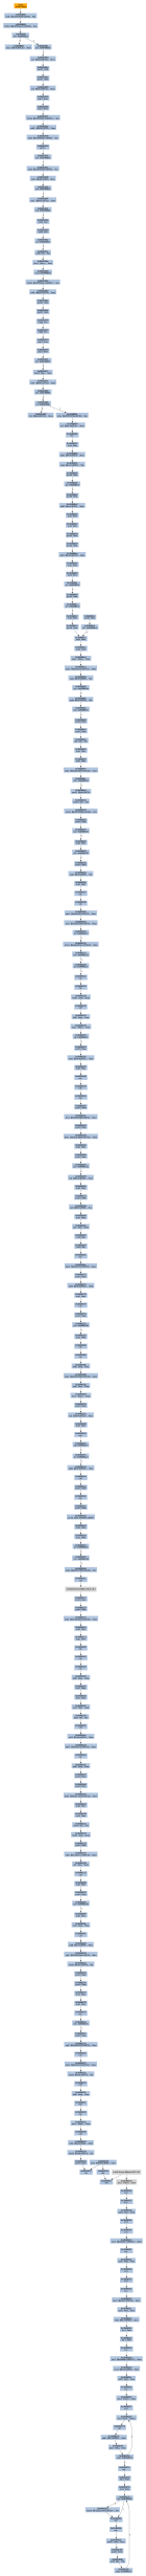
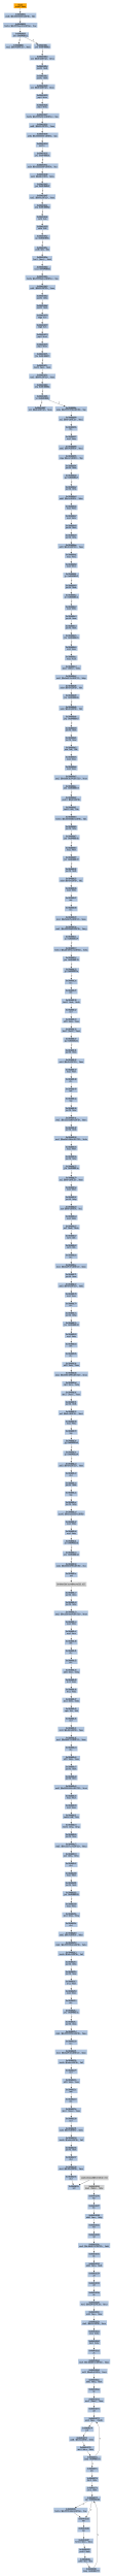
  digraph {
    fontname="IBM Plex Mono"
    node [color=lightsteelblue fillcolor=lightsteelblue fontname="IBM Plex Mono" shape=rectangle style=filled]
    edge [color="#000000" fontname="IBM Plex Mono"]
    n1 [color=lightgrey fillcolor=orange label="start\npushl %eax"]
    n2 [label="0x00408001\nandw $0xffffffff<UINT8>, %di"]
    n3 [label="0x00408005\ntestw $0xffffeac3<UINT16>, %ax"]
    n4 [label="0x00408009\njne 0x00408011"]
    n5 [label="0x0040800b\nxorl $0x0<UINT32>, %edi"]
    n6 [label="0x00408011\njno 0x00408018"]
    n7 [label="0x00408018\norl $0x0<UINT32>, %esi"]
    n8 [label="0x0040801e\npushl %edi"]
    n9 [label="0x0040801f\npushl %ebx"]
    n10 [label="0x00408020\norl $0x0<UINT32>, %eax"]
    n11 [label="0x00408025\npopl %ebx"]
    n12 [label="0x00408026\npopl %edi"]
    n13 [label="0x00408027\ntestw $0xffffefd4<UINT16>, %ax"]
    n14 [label="0x0040802b\naddl $0x0<UINT32>, %eax"]
    n15 [label="0x00408030\nandw $0xffffffff<UINT8>, %ax"]
    n16 [label="0x00408034\npusha "]
    n17 [label="0x00408035\njnl 0x0040803c"]
    n18 [label="0x0040803c\nrolw $0xffffffe0<UINT8>, %cx"]
    n19 [label="0x00408040\nsall $0x40<INT8>, %ebx"]
    n20 [label="0x00408043\njns 0x00408047"]
    n21 [label="0x00408047\nxorl $0x0<UINT32>, %eax"]
    n22 [label="0x0040804c\njnp 0x00408052"]
    n23 [label="0x0040804e\nnotb %ah"]
    n24 [label="0x00408050\nnotb %ah"]
    n25 [label="0x00408052\njp 0x0040805c"]
    n26 [label="0x0040805c\nandb %dl, %dl"]
    n27 [label="0x0040805e\nleal (%esi), %esi"]
    n28 [label="0x00408060\ncall 0x00408065"]
    n29 [label="0x00408065\ntestw $0xffffdeda<UINT16>, %ax"]
    n30 [label="0x00408069\nsubl $0x0<UINT32>, %eax"]
    n31 [label="0x0040806e\npushl %ebx"]
    n32 [label="0x0040806f\npushl %esi"]
    n33 [label="0x00408070\nnegb %ch"]
    n34 [label="0x00408072\nnegb %ch"]
    n35 [label="0x00408074\npopl %esi"]
    n36 [label="0x00408075\npopl %ebx"]
    n37 [label="0x00408076\njle 0x0040807c"]
    n38 [label="0x0040807c\ntestl %esi, %esi"]
    n39 [label="0x0040807e\nxorl $0x0<UINT32>, %eax"]
    n40 [label="0x00408083\njnp 0x0040808c"]
    n41 [label="0x00408085\nje 0x0040808c"]
    n42 [label="0x00408087\norl $0x0<UINT32>, %eax"]
    n43 [label="0x0040808c\nrolw $0xffffff90<UINT8>, %sp"]
    n44 [label="0x00408090\norl $0x0<UINT32>, %esi"]
    n45 [label="0x00408096\nstc "]
    n46 [label="0x00408097\npopl %ebp"]
    n47 [label="0x00408098\naddl $0x0<UINT8>, %esi"]
    n48 [label="0x0040809b\ncmpw $0x67<UINT8>, %bp"]
    n49 [label="0x0040809f\npushl %ebx"]
    n50 [label="0x004080a0\njg 0x004080a7"]
    n51 [label="0x004080a2\npushl %esi"]
    n52 [label="0x004080a3\naddl $0x0<UINT8>, %ebx"]
    n53 [label="0x004080a6\npopl %esi"]
    n54 [label="0x004080a7\npopl %ebx"]
    n55 [label="0x004080a8\npushl %ecx"]
    n56 [label="0x004080a9\npushl %esi"]
    n57 [label="0x004080aa\naddl $0x0<UINT32>, %eax"]
    n58 [label="0x004080af\npopl %esi"]
    n59 [label="0x004080b0\npopl %ecx"]
    n60 [label="0x004080b1\njp 0x004080b9"]
    n61 [label="0x004080b9\npushl %edx"]
    n62 [label="0x004080ba\nje 0x004080c2"]
    n63 [label="0x004080c2\npopl %edx"]
    n64 [label="0x004080c3\npushl %eax"]
    n65 [label="0x004080c4\npushl %eax"]
    n66 [label="0x004080c5\njle 0x004080cb"]
    n67 [label="0x004080cb\npopl %eax"]
    n68 [label="0x004080cc\npopl %cld"]
    n69 [label="0x004080cd\nleal (%ebx), %ebx"]
    n70 [label="0x004080cf\nsubl $0xfab393<UINT32>, %ebp"]
    n71 [label="0x004080d5\nsubw $0x0<UINT8>, %bx"]
    n72 [label="0x004080d9\njnp 0x004080de"]
    n73 [label="0x004080db\nsubb $0x0<UINT8>, %bl"]
    n74 [label="0x004080de\njnp 0x004080e7"]
    n75 [label="0x004080e0\npushl %eax"]
    n76 [label="0x004080e1\npushl %eax"]
    n77 [label="0x004080e2\norw %dx, %dx"]
    n78 [label="0x004080e5\npopl %eax"]
    n79 [label="0x004080e6\npopl %eax"]
    n80 [label="0x004080e7\ncmpl $0xba0d3f29<UINT32>, %eax"]
    n81 [label="0x004080ec\njbe 0x004080ef"]
    n82 [label="0x004080ef\npushl $0x0<UINT8>"]
    n83 [label="0x004080f1\ntestb %ah, %ah"]
    n84 [label="0x004080f3\ntestb $0xffffff86<UINT8>, %dl"]
    n85 [label="0x004080f6\npushl %ebx"]
    n86 [label="0x004080f7\njae 0x004080fe"]
    n87 [label="0x004080fe\npopl %ebx"]
    n88 [label="0x004080ff\njnl 0x00408107"]
    n89 [label="0x00408101\npushl %edi"]
    n90 [label="0x00408102\nsubw $0x0<UINT8>, %di"]
    n91 [label="0x00408106\npopl %edi"]
    n92 [label="0x00408107\ncmc "]
    n93 [label="0x00408108\nclc "]
    n94 [label="0x00408109\nmovl $0xfab4f5<UINT32>, %eax"]
    n95 [label="0x0040810e\nsarl $0xffffffe0<UINT8>, %esp"]
    n96 [label="0x00408111\nja 0x00408119"]
    n97 [label="0x00408119\ntestl $0xa0e5376c<UINT32>, %ebx"]
    n98 [label="0x0040811f\njno 0x00408125"]
    n99 [label="0x00408125\njp 0x0040812e"]
    n100 [label="0x0040812e\nclc "]
    n101 [label="0x0040812f\ncmc "]
    n102 [label="0x00408130\ntestl %edx, %edx"]
    n103 [label="0x00408132\ncld "]
    n104 [label="0x00408133\naddl %ebp, %eax"]
    n105 [label="0x00408135\nleal (%esi), %esi"]
    n106 [label="0x00408137\njg 0x00408141"]
    n107 [label="0x00408141\npushl %eax"]
    n108 [label="0x00408142\nsubl $0x0<UINT32>, %eax"]
    n109 [label="0x00408147\npopl %eax"]
    n110 [label="0x00408148\nstc "]
    n111 [label="0x00408149\ncmc "]
    n112 [label="0x0040814a\nnop "]
    n113 [label="0x0040814b\npushl %eax"]
    n114 [label="0x0040814c\nshrl $0xffffff80<UINT8>, %eax"]
    n115 [label="0x0040814f\npushl %edx"]
    n116 [label="0x00408150\nmovl $0xefd2f804<UINT32>, %edx"]
    n117 [label="0x00408155\npopl %edx"]
    n118 [label="0x00408156\npushl %ebx"]
    n119 [label="0x00408157\njle 0x0040815e"]
    n120 [label="0x00408159\norl $0x0<UINT32>, %eax"]
    n121 [label="0x0040815e\npopl %ebx"]
    n122 [label="0x0040815f\npushl %ebp"]
    n123 [label="0x00408160\norw $0x0<UINT8>, %si"]
    n124 [label="0x00408164\npopl %ebp"]
    n125 [label="0x00408165\norl %edx, %edx"]
    n126 [label="0x00408167\nnotb %bh"]
    n127 [label="0x00408169\nnotb %bh"]
    n128 [label="0x0040816b\nstc "]
    n129 [label="0x0040816c\nmovl $0xfab937<UINT32>, %eax"]
    n130 [label="0x00408171\npushl %eax"]
    n131 [label="0x00408172\naddl $0x0<UINT32>, %edi"]
    n132 [label="0x00408178\npopl %eax"]
    n133 [label="0x00408179\nclc "]
    n134 [label="0x0040817a\npushl %ebp"]
    n135 [label="0x0040817b\njns 0x00408183"]
    n136 [label="0x00408183\npopl %ebp"]
    n137 [label="0x00408184\ncmc "]
    n138 [label="0x00408185\nclc "]
    n139 [label="0x00408186\naddl %ebp, %eax"]
    n140 [label="0x00408188\ncmpl $0xff5f4390<UINT32>, %eax"]
    n141 [label="0x0040818d\ncmpl %ecx, %ebp"]
    n142 [label="0x0040818f\nmovl (%eax), %eax"]
    n143 [label="0x00408191\npushl %edi"]
    n144 [label="0x00408192\norl $0x0<UINT32>, %esi"]
    n145 [label="0x00408198\npopl %edi"]
    n146 [label="0x00408199\nnop "]
    n147 [label="0x0040819a\njg 0x004081a4"]
    n148 [label="0x0040819c\njp 0x004081a4"]
    n149 [label="0x004081a4\naddl $0x0<UINT32>, %eax"]
    n150 [label="0x004081a9\ncld "]
    n151 [label="0x004081aa\npushl %eax"]
    n152 [label="0x004081ab\nnop "]
    n153 [label="0x004081ac\npushl %ebp"]
    n154 [label="0x004081ad\npushl $0xfffffff6<UINT8>"]
    n155 [label="0x004081af\npopl %ebp"]
    n156 [label="0x004081b0\npopl %ebp"]
    n157 [label="0x004081b1\nje 0x004081b8"]
    n158 [label="0x004081b3\njns 0x004081b8"]
    n159 [label="0x004081b8\nrolw $0xffffff90<UINT8>, %si"]
    n160 [label="0x004081bc\nret"]
    n161 [color=lightgrey fillcolor=lightgrey label="SetHandleCount@kernel32.dll"]
    n162 [label="0x004081c7\npushl %ecx"]
    n163 [label="0x004081c8\npushl %ebx"]
    n164 [label="0x004081c9\ncmpl $0xc33deebd<UINT32>, %eax"]
    n165 [label="0x004081ce\npopl %ebx"]
    n166 [label="0x004081cf\npopl %ecx"]
    n167 [label="0x004081d0\ncmc "]
    n168 [label="0x004081d1\nclc "]
    n169 [label="0x004081d2\nclc "]
    n170 [label="0x004081d3\naddl %eax, %ebp"]
    n171 [label="0x004081d5\nincl %esp"]
    n172 [label="0x004081d6\ndecl %esp"]
    n173 [label="0x004081d7\nmovl %edi, %edi"]
    n174 [label="0x004081d9\ncmpb %bh, %dh"]
    n175 [label="0x004081db\ncld "]
    n176 [label="0x004081dc\nroll $0x40<UINT8>, %eax"]
    n177 [label="0x004081df\nmovl $0xfab572<UINT32>, %eax"]
    n178 [label="0x004081e4\nclc "]
    n179 [label="0x004081e5\naddl %ebp, %eax"]
    n180 [label="0x004081e7\npushl %eax"]
    n181 [label="0x004081e8\npushl %ecx"]
    n182 [label="0x004081e9\nandl $0xffffffff<UINT32>, %esi"]
    n183 [label="0x004081ef\npopl %ecx"]
    n184 [label="0x004081f0\npopl %eax"]
    n185 [label="0x004081f1\ntestw %di, %di"]
    n186 [label="0x004081f4\ntestl %esp, %esp"]
    n187 [label="0x004081f6\npushl %eax"]
    n188 [label="0x004081f7\ncmpl $0xcc817cc<UINT32>, %esp"]
    n189 [label="0x004081fd\norl %ebx, %ebx"]
    n190 [label="0x004081ff\ncld "]
    n191 [label="0x00408200\npopl %ebx"]
    n192 [label="0x00408201\npushl %esi"]
    n193 [label="0x00408202\njns 0x00408209"]
    n194 [label="0x00408209\npopl %esi"]
    n195 [label="0x0040820a\nmovl %esp, %esp"]
    n196 [label="0x0040820c\ncld "]
    n197 [label="0x0040820d\naddl $0xa<UINT8>, %ebx"]
    n198 [label="0x00408210\ncmpl $0xffffffb5<UINT8>, %ebx"]
    n199 [label="0x00408213\ntestb $0x6c<UINT8>, %al"]
    n200 [label="0x00408215\npushl %ebx"]
    n201 [label="0x00408216\npushl %eax"]
    n202 [label="0x00408217\nincl %eax"]
    n203 [label="0x00408218\npopl %eax"]
    n204 [label="0x00408219\nstc "]
    n205 [label="0x0040821a\njnl 0x0040821c"]
    n206 [label="0x0040821c\npushl %eax"]
    n207 [label="0x0040821d\ncmpl $0xfffffff5<UINT8>, %eax"]
    n208 [label="0x00408220\nclc "]
    n209 [label="0x00408221\nmovl $0xfab933<UINT32>, %eax"]
    n210 [label="0x00408226\ntestb $0x6b<UINT8>, %al"]
    n211 [label="0x00408229\ncld "]
    n212 [label="0x0040822a\naddl %ebp, %eax"]
    n213 [label="0x0040822c\nnop "]
    n214 [label="0x0040822d\ncmc "]
    n215 [label="0x0040822e\nmovl (%eax), %eax"]
    n216 [label="0x00408230\ncld "]
    n217 [label="0x00408231\nsubl $0x0<UINT8>, %edi"]
    n218 [label="0x00408234\ntestb $0x4d<UINT8>, %al"]
    n219 [label="0x00408236\npushl %eax"]
    n220 [label="0x00408237\ncld "]
    n221 [label="0x00408238\nshrl $0x20<UINT8>, %ecx"]
    n222 [label="0x0040823b\ncld "]
    n223 [label="0x0040823c\nret"]
    n224 [color=lightgrey fillcolor=lightgrey label="LoadLibraryA@kernel32.dll"]
    n225 [fillcolor=lightgrey label="0x00408244\nleal (%ebx), %ebx"]
    n226 [label="0x00408246\nnop "]
    n227 [label="0x00408247\nstc "]
    n228 [label="0x00408248\naddl %eax, %ebp"]
    n229 [label="0x0040824a\nstd "]
    n230 [label="0x0040824b\ncld "]
    n231 [label="0x0040824c\nmovl $0xfab5b7<UINT32>, %edi"]
    n232 [label="0x00408251\ncmc "]
    n233 [label="0x00408252\naddl %ebp, %edi"]
    n234 [label="0x00408254\ncld "]
    n235 [label="0x00408255\ncld "]
    n236 [label="0x00408256\nclc "]
    n237 [label="0x00408257\nmovl $0x334<UINT32>, %ecx"]
    n238 [label="0x0040825c\nandl %eax, %eax"]
    n239 [label="0x0040825e\nshrl $0x2<UINT8>, %ecx"]
    n240 [label="0x00408261\nincl %ebx"]
    n241 [label="0x00408262\ndecl %ebx"]
    n242 [label="0x00408263\nclc "]
    n243 [label="0x00408264\nmovl $0xfab8eb<UINT32>, %eax"]
    n244 [label="0x00408269\nroll $0x60<UINT8>, %esi"]
    n245 [label="0x0040826c\naddl %ebp, %eax"]
    n246 [label="0x0040826e\nclc "]
    n247 [label="0x0040826f\nmovl (%eax), %eax"]
    n248 [label="0x00408271\ncld "]
    n249 [label="0x00408272\nxorl %eax, (%edi)"]
    n250 [label="0x00408274\ncld "]
    n251 [label="0x00408275\naddl $0x4<UINT8>, %edi"]
    n252 [label="0x00408278\nmovl %ebx, %ebx"]
    n253 [label="0x0040827a\nloop 0x00408272"]
    n254 [label="0x0040827c\ncmc "]
    n255 [label="0x0040827d\ndecl %ebx"]
    n256 [label="0x0040827e\nincl %ebx"]
    n257 [label="0x0040827f\njle 0x00408285"]
    n258 [label="0x00408281\ntestw $0xffffc246<UINT16>, %ax"]
    n259 [label="0x00408285\nnop "]
    n260 [label="0x00408286\nnop "]
    n261 [label="0x00408287\ntestl %ecx, %ecx"]
    n262 [label="0x00408289\npushl %edx"]
    n263 [label="0x0040828a\noutb %al, %dx"]
    n264 [label="0x0040828b\nloop 0x0040827f"]
    n1 -> n2
    n2 -> n3
    n3 -> n4
    n4 -> n5 [label=F]
    n4 -> n6 [label=T]
    n6 -> n7 [label=T]
    n7 -> n8
    n8 -> n9
    n9 -> n10
    n10 -> n11
    n11 -> n12
    n12 -> n13
    n13 -> n14
    n14 -> n15
    n15 -> n16
    n16 -> n17
    n17 -> n18 [label=T]
    n18 -> n19
    n19 -> n20
    n20 -> n21 [label=T]
    n21 -> n22
    n22 -> n23 [label=F]
    n23 -> n24
    n24 -> n25
    n25 -> n26 [label=T]
    n26 -> n27
    n27 -> n28
    n28 -> n29
    n29 -> n30
    n30 -> n31
    n31 -> n32
    n32 -> n33
    n33 -> n34
    n34 -> n35
    n35 -> n36
    n36 -> n37
    n37 -> n38 [label=F]
    n38 -> n39
    n39 -> n40
    n40 -> n41 [label=F]
    n41 -> n42 [label=F]
    n41 -> n43 [label=T]
    n43 -> n44
    n44 -> n45
    n45 -> n46
    n46 -> n47
    n47 -> n48
    n48 -> n49
    n49 -> n50
    n50 -> n51 [label=F]
    n51 -> n52
    n52 -> n53
    n53 -> n54
    n54 -> n55
    n55 -> n56
    n56 -> n57
    n57 -> n58
    n58 -> n59
    n59 -> n60
    n60 -> n61 [label=T]
    n61 -> n62
    n62 -> n63 [label=T]
    n63 -> n64
-   n64 -> n67
+   n64 -> n65
    n65 -> n66
    n66 -> n67 [label=T]
    n67 -> n68
    n68 -> n69
    n69 -> n70
    n70 -> n71
    n71 -> n72
    n72 -> n73 [label=F]
    n73 -> n74
    n74 -> n75 [label=F]
    n75 -> n76
    n76 -> n77
    n77 -> n78
    n78 -> n79
    n79 -> n80
    n80 -> n81
    n81 -> n82 [label=T]
    n82 -> n83
    n83 -> n84
    n84 -> n85
    n85 -> n86
    n86 -> n87 [label=T]
    n87 -> n88
    n88 -> n89 [label=F]
    n89 -> n90
    n90 -> n91
    n91 -> n92
    n92 -> n93
    n93 -> n94
    n94 -> n95
    n95 -> n96
    n96 -> n97 [label=T]
    n97 -> n98
    n98 -> n99 [label=T]
    n99 -> n100 [label=T]
    n100 -> n101
    n101 -> n102
    n102 -> n103
    n103 -> n104
    n104 -> n105
    n105 -> n106
    n106 -> n107 [label=T]
    n107 -> n108
    n108 -> n109
    n109 -> n110
    n110 -> n111
    n111 -> n112
    n112 -> n113
    n113 -> n114
    n114 -> n115
    n115 -> n116
    n116 -> n117
    n117 -> n118
    n118 -> n119
    n119 -> n120 [label=F]
    n120 -> n121
    n121 -> n122
    n122 -> n123
    n123 -> n124
    n124 -> n125
    n125 -> n126
    n126 -> n127
    n127 -> n128
    n128 -> n129
    n129 -> n130
    n130 -> n131
    n131 -> n132
    n132 -> n133
    n133 -> n134
    n134 -> n135
    n135 -> n136 [label=T]
    n136 -> n137
    n137 -> n138
    n138 -> n139
    n139 -> n140
    n140 -> n141
    n141 -> n142
    n142 -> n143
    n143 -> n144
    n144 -> n145
    n145 -> n146
    n146 -> n147
    n147 -> n148 [label=F]
    n148 -> n149 [label=T]
    n149 -> n150
    n150 -> n151
    n151 -> n152
    n152 -> n153
    n153 -> n154
    n154 -> n155
    n155 -> n156
    n156 -> n157
    n157 -> n158 [label=F]
    n158 -> n159 [label=T]
    n159 -> n160
    n160 -> n161
    n161 -> n162
    n162 -> n163
    n163 -> n164
    n164 -> n165
    n165 -> n166
    n166 -> n167
    n167 -> n168
    n168 -> n169
    n169 -> n170
    n170 -> n171
    n171 -> n172
    n172 -> n173
    n173 -> n174
    n174 -> n175
    n175 -> n176
    n176 -> n177
    n177 -> n178
    n178 -> n179
    n179 -> n180
    n180 -> n181
    n181 -> n182
    n182 -> n183
    n183 -> n184
    n184 -> n185
    n185 -> n186
    n186 -> n187
    n187 -> n188
    n188 -> n189
    n189 -> n190
    n190 -> n191
    n191 -> n192
    n192 -> n193
    n193 -> n194 [label=T]
    n194 -> n195
    n195 -> n196
    n196 -> n197
    n197 -> n198
    n198 -> n199
    n199 -> n200
    n200 -> n201
    n201 -> n202
    n202 -> n203
    n203 -> n204
    n204 -> n205
    n205 -> n206 [label=T]
    n206 -> n207
    n207 -> n208
    n208 -> n209
    n209 -> n210
    n210 -> n211
    n211 -> n212
    n212 -> n213
    n213 -> n214
    n214 -> n215
    n215 -> n216
    n216 -> n217
    n217 -> n218
    n218 -> n219
    n219 -> n220
-   n221 -> n220
+   n220 -> n221
    n221 -> n222
    n222 -> n223
    n224 -> n223
    n224 -> n225
    n225 -> n226
    n226 -> n227
    n227 -> n228
    n228 -> n229
    n229 -> n230
    n230 -> n231
    n231 -> n232
    n232 -> n233
    n233 -> n234
    n234 -> n235
    n235 -> n236
    n236 -> n237
    n237 -> n238
    n238 -> n239
    n239 -> n240
    n240 -> n241
    n241 -> n242
    n242 -> n243
    n243 -> n244
    n244 -> n245
    n245 -> n246
    n246 -> n247
    n247 -> n248
    n248 -> n249
    n249 -> n250
    n250 -> n251
    n251 -> n252
    n252 -> n253
    n253 -> n249 [label=T]
    n253 -> n254 [label=F]
    n254 -> n255
    n255 -> n256
    n256 -> n257
    n257 -> n258 [label=F]
    n257 -> n259 [label=T]
    n258 -> n259
    n259 -> n260
    n260 -> n261
    n261 -> n262
    n262 -> n263
    n263 -> n264
    n264 -> n257 [label=T]
  }
